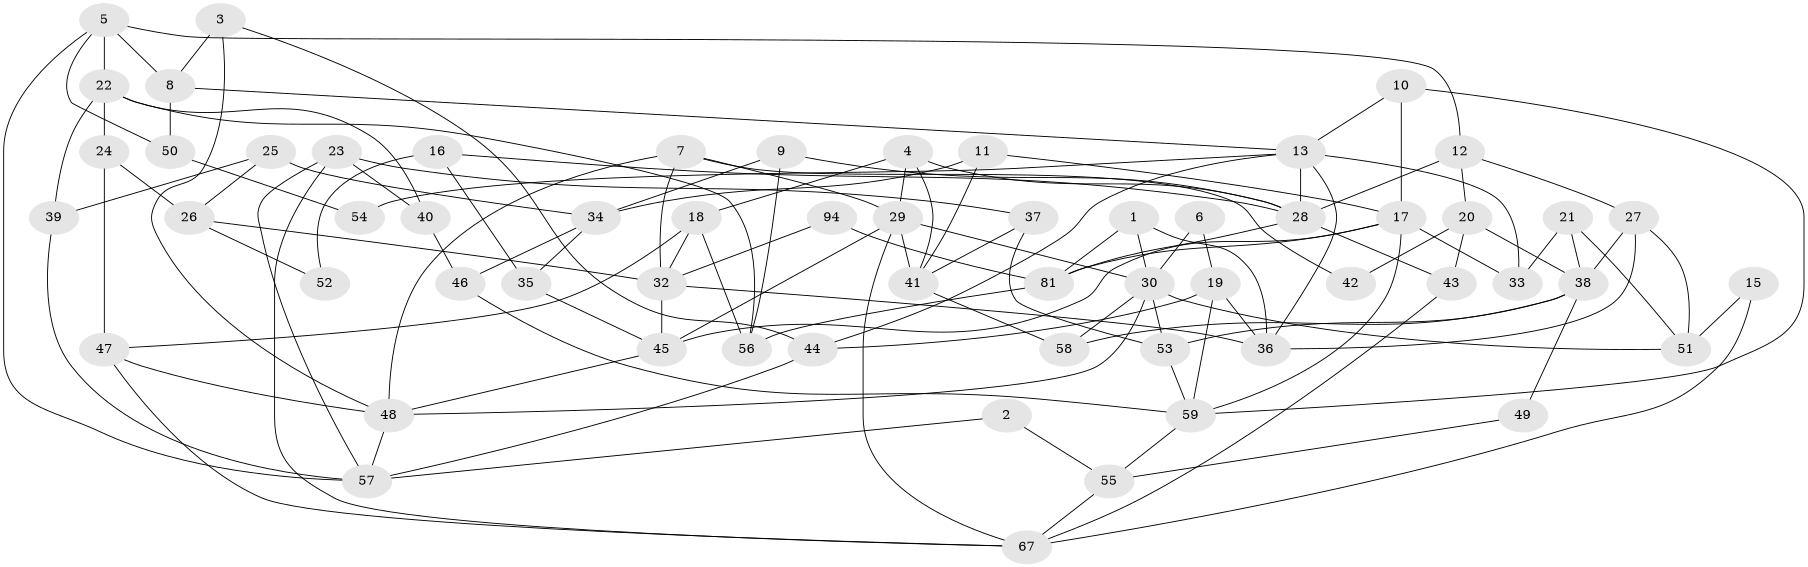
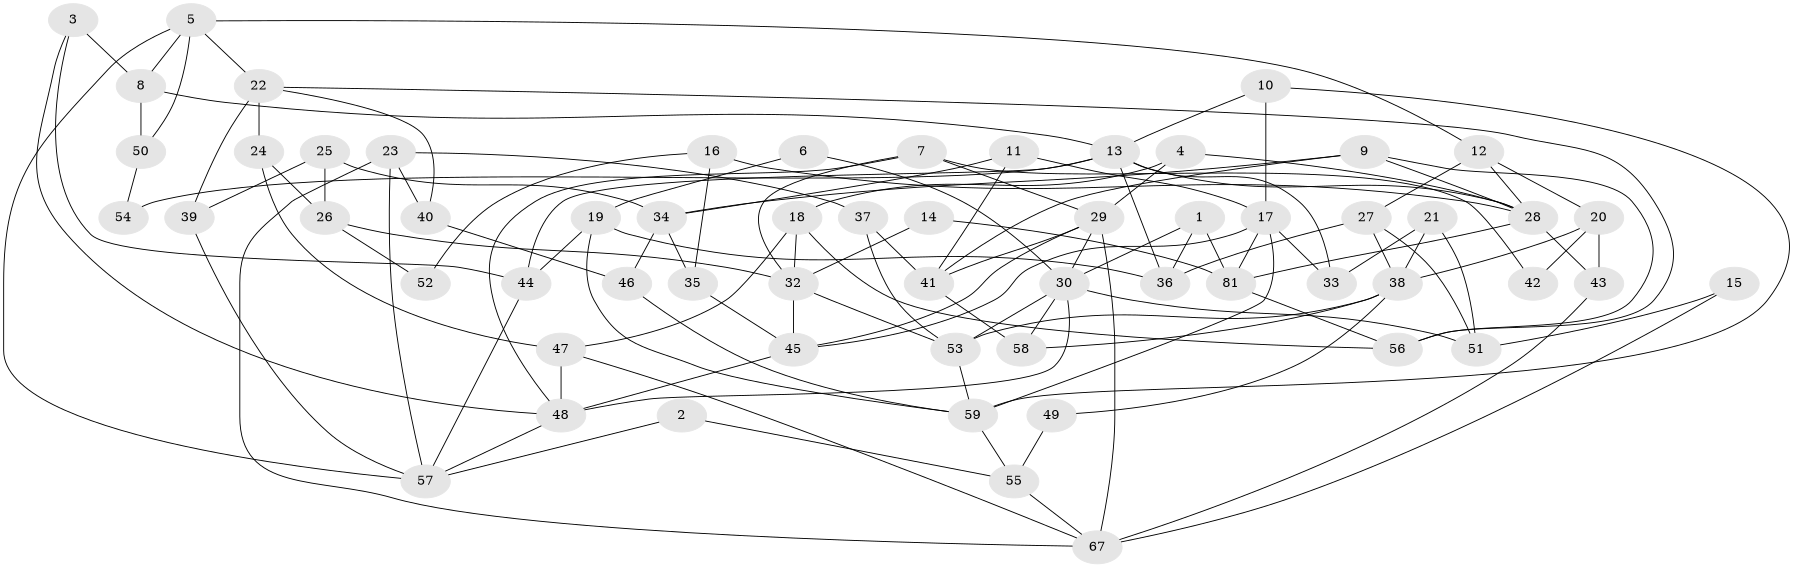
  graph {
    node [color=gray90 style=filled]
    1
    30
    n3 [label=81]
    36
    48
    51
    53
    58
    56
    2
    55
    57
    n13 [label=67]
    3
    8
    44
    50
    13
    4
    18
    28
    29
    41
    32
    47
    43
    45
    5
    12
    22
    20
    27
    24
    39
    40
    54
    6
    19
    59
    7
    42
    33
    9
    34
    35
    46
    10
    17
    11
    38
-   14 [label=94]
+   14
    15
    16
    52
    49
    21
    26
    23
    37
    25
    1 -- 30
    1 -- n3
    1 -- 36
    30 -- 48
    30 -- 51
    30 -- 53
    30 -- 58
    n3 -- 56
    48 -- 57
    53 -- 59
    2 -- 55
    2 -- 57
    55 -- n13
    3 -- 48
    3 -- 8
    3 -- 44
    8 -- 50
    8 -- 13
    44 -- 57
    50 -- 54
    13 -- 36
    13 -- 44
    13 -- 28
    13 -- 54
    13 -- 33
    4 -- 18
    4 -- 28
    4 -- 29
-   4 -- 41
+   9 -- 41
    18 -- 56
    18 -- 32
    18 -- 47
    28 -- n3
    28 -- 43
    29 -- 30
    29 -- n13
    29 -- 41
    29 -- 45
    41 -- 58
-   32 -- 36
+   32 -- 53
    32 -- 45
    47 -- 48
    47 -- n13
    43 -- n13
    45 -- 48
    5 -- 57
    5 -- 8
    5 -- 50
    5 -- 12
    5 -- 22
    12 -- 28
    12 -- 20
    12 -- 27
    22 -- 56
    22 -- 24
    22 -- 39
    22 -- 40
    20 -- 43
    20 -- 42
    20 -- 38
    27 -- 36
    27 -- 51
    27 -- 38
    24 -- 47
    24 -- 26
    39 -- 57
    40 -- 46
    6 -- 30
    6 -- 19
    19 -- 36
    19 -- 44
    19 -- 59
    59 -- 55
    7 -- 48
    7 -- 29
    7 -- 32
    7 -- 42
    9 -- 56
    9 -- 28
    9 -- 34
    34 -- 35
    34 -- 46
    35 -- 45
    46 -- 59
    10 -- 13
    10 -- 59
    10 -- 17
    17 -- n3
    17 -- 45
    17 -- 59
    17 -- 33
    11 -- 41
    11 -- 34
    11 -- 17
    38 -- 53
    38 -- 58
    38 -- 49
    14 -- n3
    14 -- 32
    15 -- 51
    15 -- n13
    16 -- 28
    16 -- 35
    16 -- 52
    49 -- 55
    21 -- 51
    21 -- 33
    21 -- 38
    26 -- 32
    26 -- 52
    23 -- 57
    23 -- n13
    23 -- 40
    23 -- 37
    37 -- 53
    37 -- 41
    25 -- 39
    25 -- 34
    25 -- 26
  }
